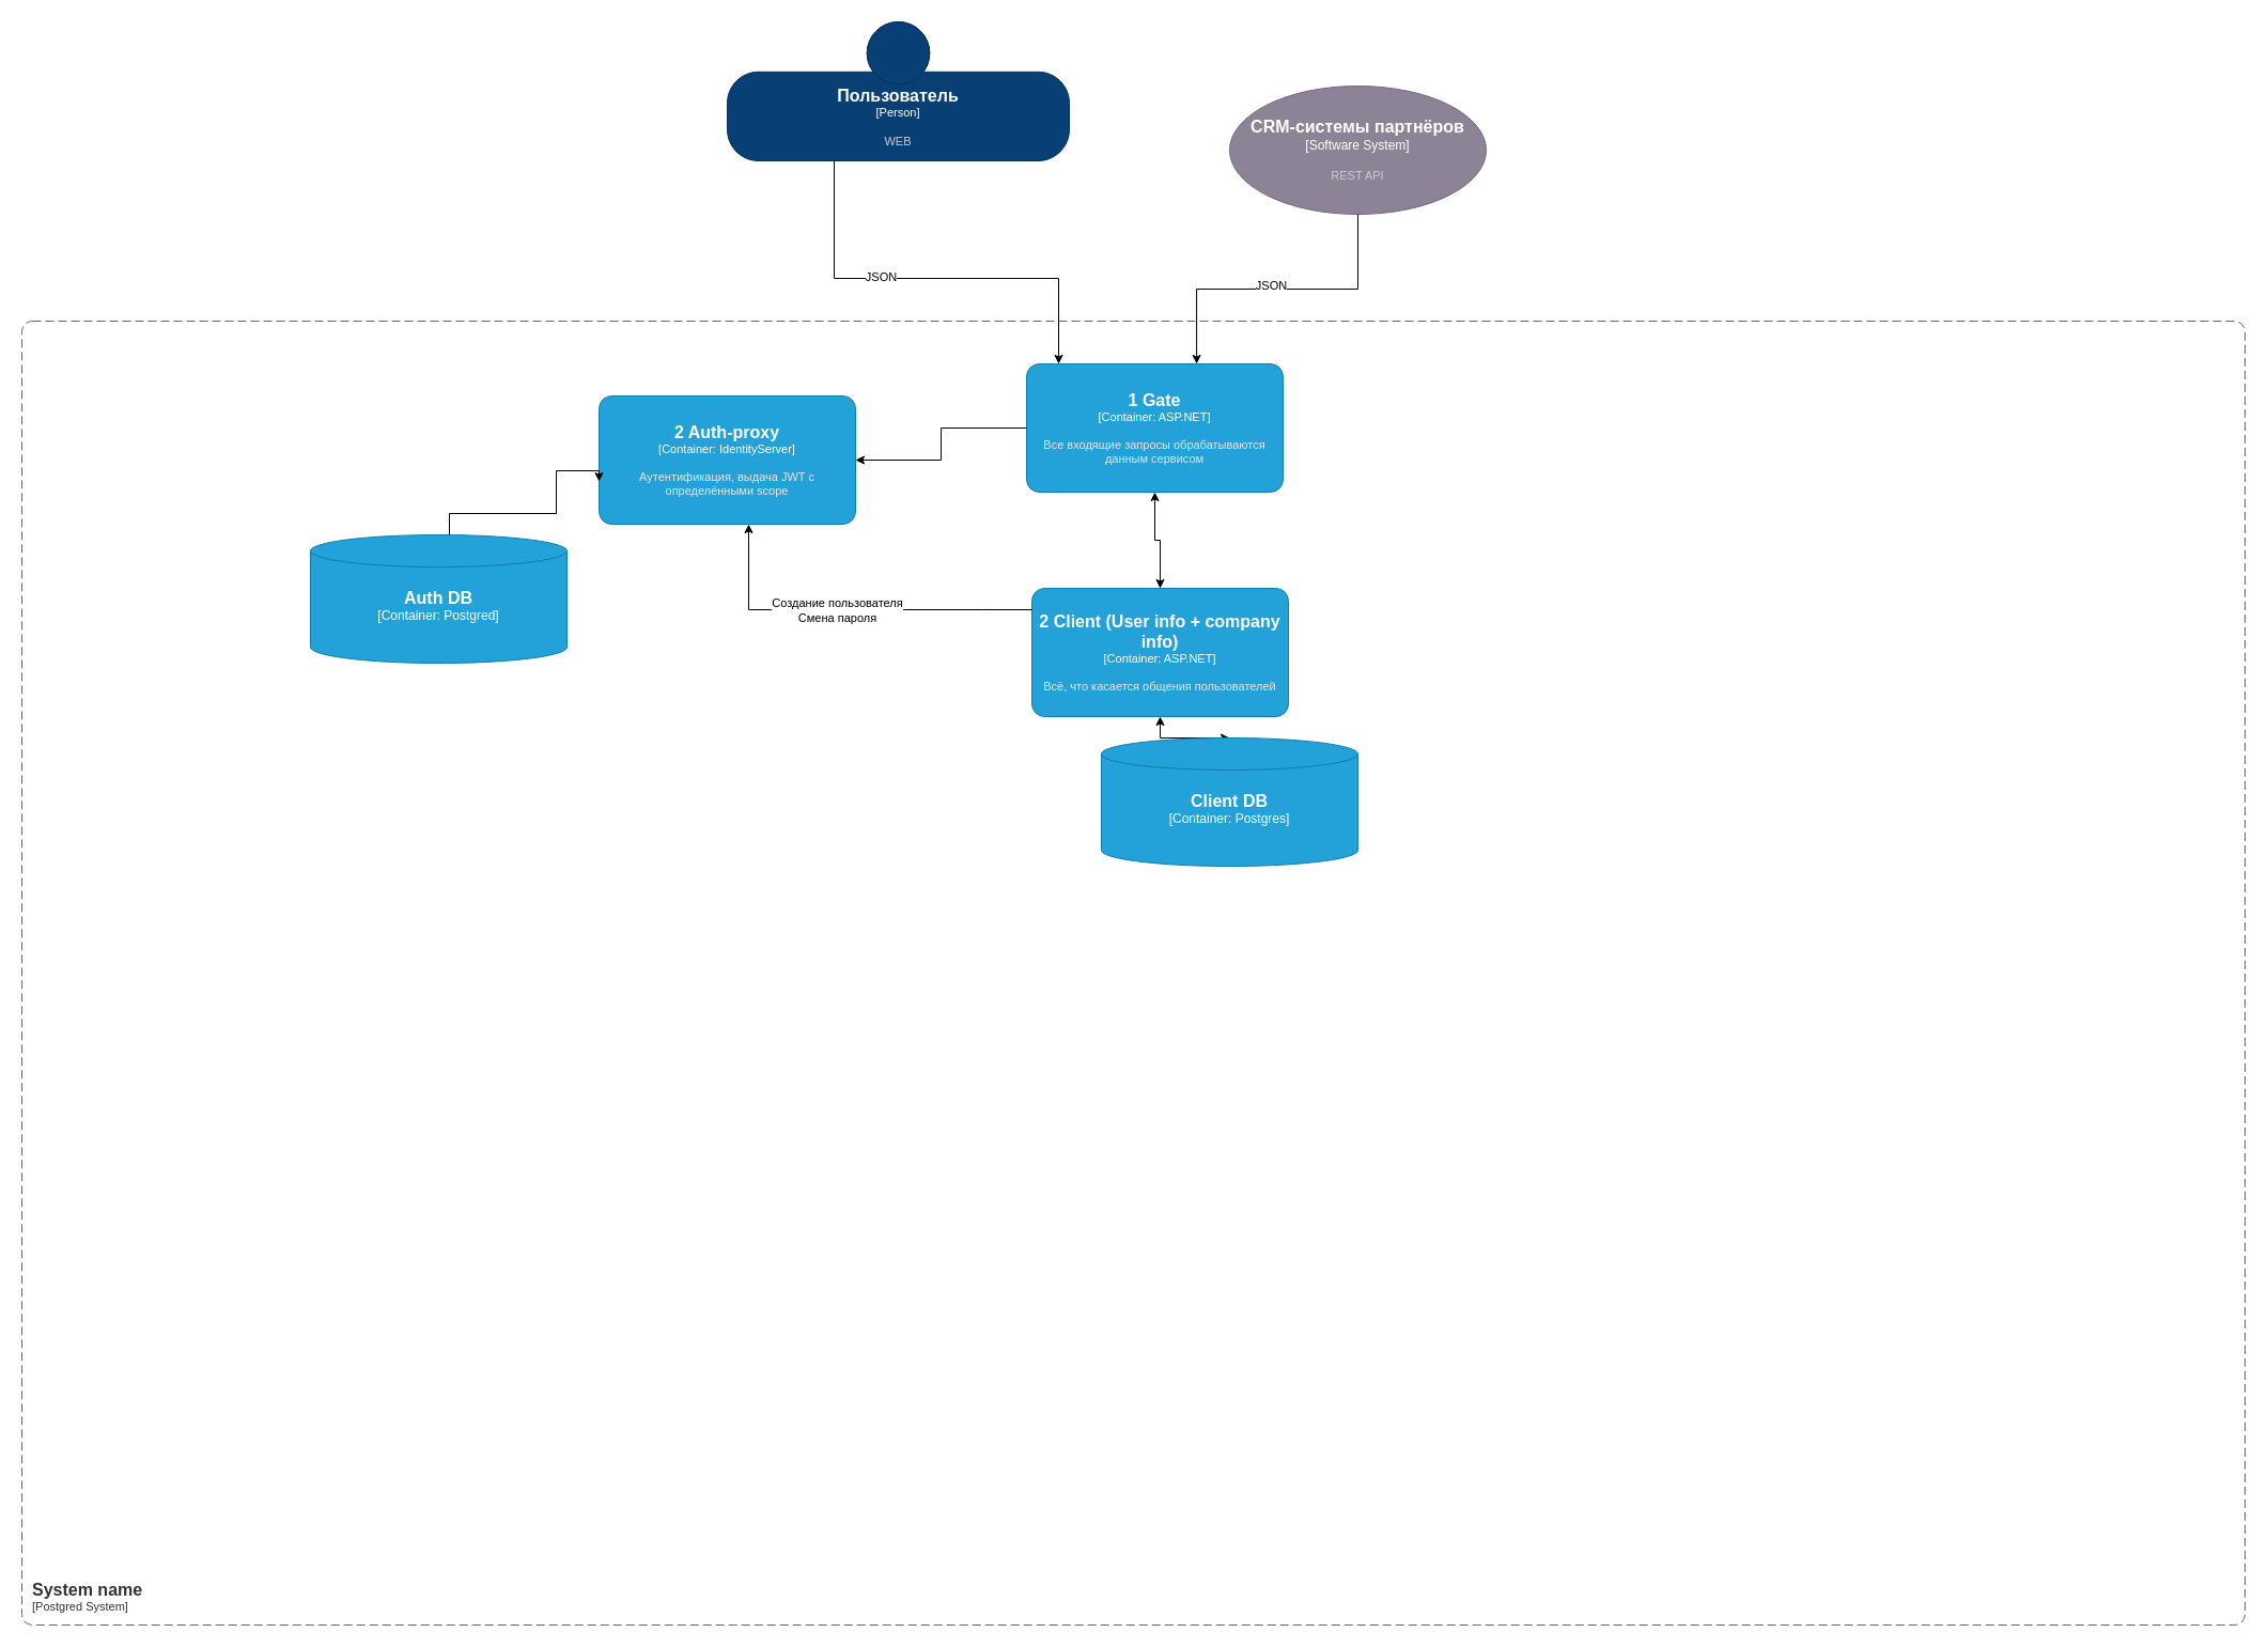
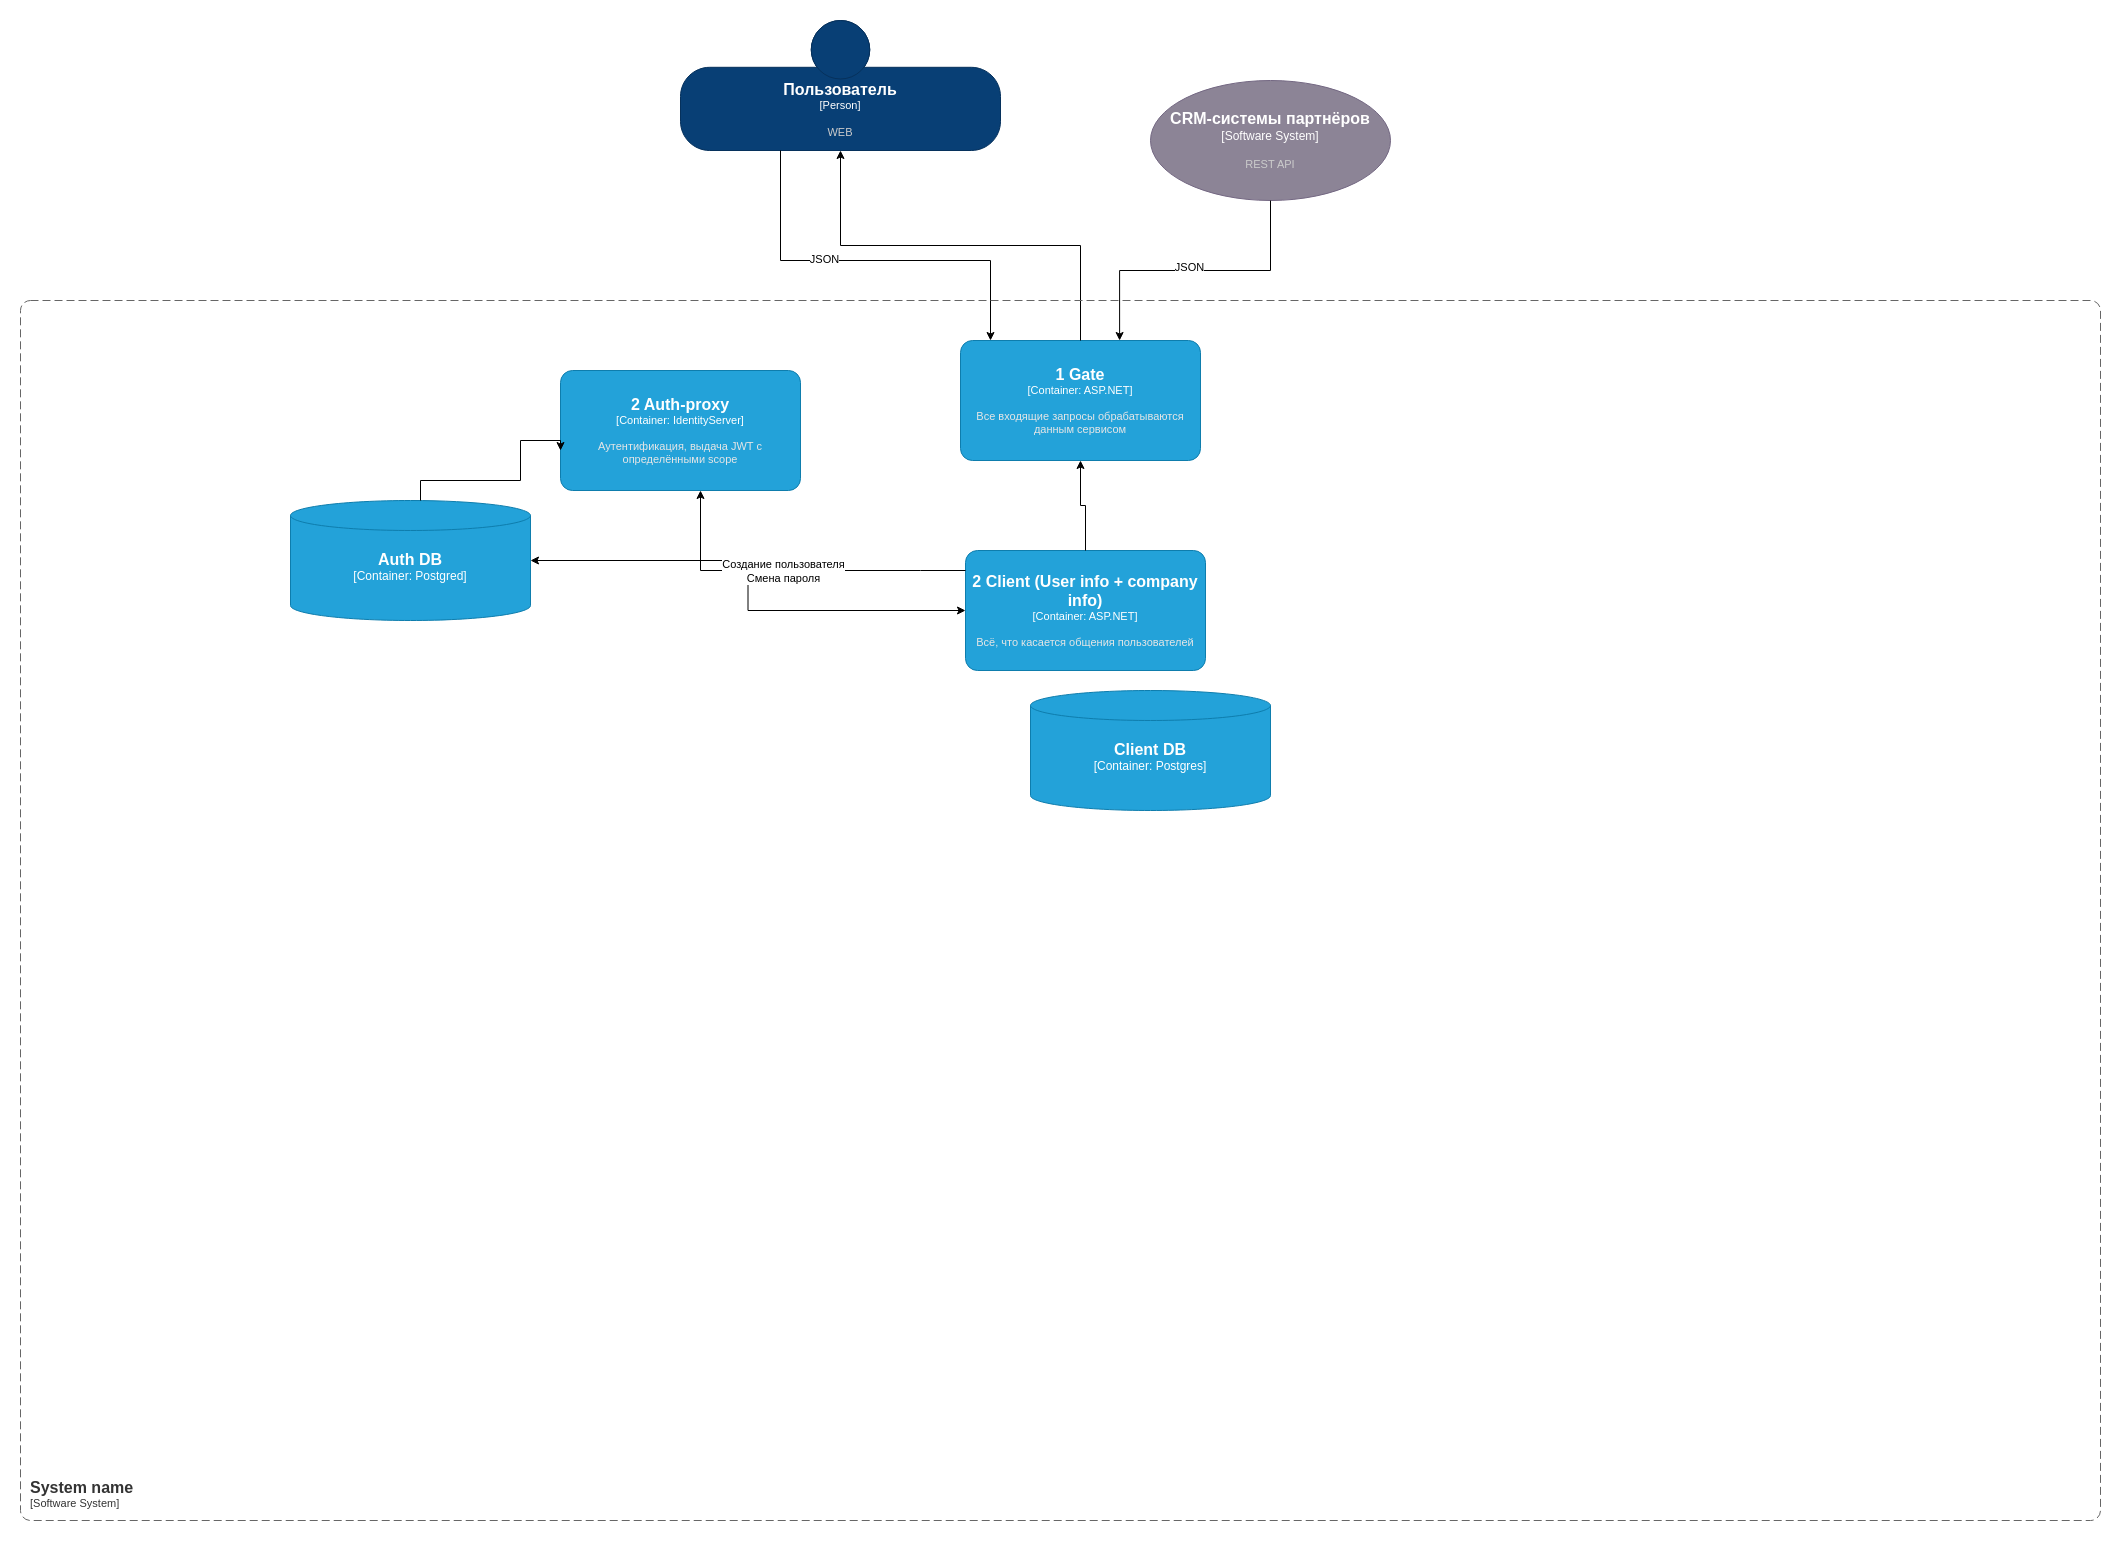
  <mxCell id="0" />
  <mxCell id="1" parent="0" />
  <mxCell id="2" value="&lt;font style=&quot;font-size: 16px&quot;&gt;&lt;b&gt;1 Gate&lt;/b&gt;&lt;/font&gt;&lt;div&gt;[Container: ASP.NET]&lt;/div&gt;&lt;br&gt;&lt;div&gt;&lt;font style=&quot;font-size: 11px&quot;&gt;&lt;font color=&quot;#E6E6E6&quot;&gt;Все входящие запросы обрабатываются данным сервисом&lt;/font&gt;&lt;/div&gt;" style="rounded=1;whiteSpace=wrap;html=1;fontSize=11;labelBackgroundColor=none;fillColor=#23A2D9;fontColor=#ffffff;align=center;arcSize=10;strokeColor=#0E7DAD;metaEdit=1;resizable=0;points=[[0.25,0,0],[0.5,0,0],[0.75,0,0],[1,0.25,0],[1,0.5,0],[1,0.75,0],[0.75,1,0],[0.5,1,0],[0.25,1,0],[0,0.75,0],[0,0.5,0],[0,0.25,0]];" parent="1" vertex="1"><mxGeometry x="960" y="340" width="240" height="120" as="geometry" /></mxCell>
  <mxCell id="3" value="&lt;font style=&quot;font-size: 16px&quot;&gt;&lt;b&gt;Пользователь&lt;/b&gt;&lt;/font&gt;&lt;div&gt;[Person]&lt;/div&gt;&lt;br&gt;&lt;div&gt;&lt;font style=&quot;font-size: 11px&quot;&gt;&lt;font color=&quot;#cccccc&quot;&gt;WEB&lt;/font&gt;&lt;/div&gt;" style="html=1;fontSize=11;dashed=0;whiteSpace=wrap;fillColor=#083F75;strokeColor=#06315C;fontColor=#ffffff;shape=mxgraph.c4.person2;align=center;metaEdit=1;points=[[0.5,0,0],[1,0.5,0],[1,0.75,0],[0.75,1,0],[0.5,1,0],[0.25,1,0],[0,0.75,0],[0,0.5,0]];resizable=0;" parent="1" vertex="1"><mxGeometry x="680" y="20" width="320" height="130" as="geometry" /></mxCell>
  <mxCell id="4" value="&lt;font style=&quot;font-size: 16px&quot;&gt;&lt;b&gt;CRM-системы партнёров&lt;/b&gt;&lt;/font&gt;&lt;div&gt;[Software System]&lt;/div&gt;&lt;br&gt;&lt;div&gt;&lt;font style=&quot;font-size: 11px&quot;&gt;&lt;font color=&quot;#cccccc&quot;&gt;REST API&lt;/font&gt;&lt;/div&gt;" style="ellipse;whiteSpace=wrap;html=1;labelBackgroundColor=none;fillColor=#8C8496;fontColor=#ffffff;align=center;arcSize=10;strokeColor=#736782;metaEdit=1;resizable=0;points=[[0.25,0,0],[0.5,0,0],[0.75,0,0],[1,0.25,0],[1,0.5,0],[1,0.75,0],[0.75,1,0],[0.5,1,0],[0.25,1,0],[0,0.75,0],[0,0.5,0],[0,0.25,0]];" parent="1" vertex="1"><mxGeometry x="1150" y="80" width="240" height="120" as="geometry" /></mxCell>
  <mxCell id="5" style="edgeStyle=orthogonalEdgeStyle;rounded=0;orthogonalLoop=1;jettySize=auto;html=1;" parent="1" source="3" edge="1"><mxGeometry relative="1" as="geometry"><mxPoint x="990" y="340" as="targetPoint" /><Array as="points"><mxPoint x="780" y="260" /><mxPoint x="990" y="260" /><mxPoint x="990" y="340" /></Array></mxGeometry></mxCell>
  <mxCell id="6" value="JSON" style="edgeLabel;html=1;align=center;verticalAlign=middle;resizable=0;points=[];" parent="5" vertex="1" connectable="0"><mxGeometry x="-0.234" y="2" relative="1" as="geometry"><mxPoint as="offset" /></mxGeometry></mxCell>
  <mxCell id="7" style="edgeStyle=orthogonalEdgeStyle;rounded=0;orthogonalLoop=1;jettySize=auto;html=1;entryX=0.663;entryY=0;entryDx=0;entryDy=0;entryPerimeter=0;" parent="1" source="4" target="2" edge="1"><mxGeometry relative="1" as="geometry" /></mxCell>
  <mxCell id="8" value="JSON" style="edgeLabel;html=1;align=center;verticalAlign=middle;resizable=0;points=[];" parent="7" vertex="1" connectable="0"><mxGeometry x="0.045" y="-4" relative="1" as="geometry"><mxPoint as="offset" /></mxGeometry></mxCell>
  <mxCell id="9" value="&lt;font style=&quot;font-size: 16px&quot;&gt;&lt;b&gt;2 Auth-proxy&lt;/b&gt;&lt;/font&gt;&lt;div&gt;[Container: IdentityServer]&lt;/div&gt;&lt;br&gt;&lt;div&gt;&lt;font style=&quot;font-size: 11px&quot;&gt;&lt;font color=&quot;#E6E6E6&quot;&gt;Аутентификация, выдача JWT с определёнными scope&lt;/font&gt;&lt;/div&gt;" style="rounded=1;whiteSpace=wrap;html=1;fontSize=11;labelBackgroundColor=none;fillColor=#23A2D9;fontColor=#ffffff;align=center;arcSize=10;strokeColor=#0E7DAD;metaEdit=1;resizable=0;points=[[0.25,0,0],[0.5,0,0],[0.75,0,0],[1,0.25,0],[1,0.5,0],[1,0.75,0],[0.75,1,0],[0.5,1,0],[0.25,1,0],[0,0.75,0],[0,0.5,0],[0,0.25,0]];" parent="1" vertex="1"><mxGeometry x="560" y="370" width="240" height="120" as="geometry" /></mxCell>
- <mxCell id="10" style="edgeStyle=orthogonalEdgeStyle;rounded=0;orthogonalLoop=1;jettySize=auto;html=1;entryX=1;entryY=0.5;entryDx=0;entryDy=0;entryPerimeter=0;" parent="1" source="2" target="9" edge="1"><mxGeometry relative="1" as="geometry" /></mxCell>
- <mxCell id="11" style="edgeStyle=orthogonalEdgeStyle;rounded=0;orthogonalLoop=1;jettySize=auto;html=1;startArrow=classic;startFill=1;" parent="1" source="12" target="13" edge="1"><mxGeometry relative="1" as="geometry" /></mxCell>
+ <mxCell id="10" style="edgeStyle=orthogonalEdgeStyle;rounded=0;orthogonalLoop=1;jettySize=auto;html=1;" parent="1" source="2" target="3" edge="1"><mxGeometry relative="1" as="geometry" /></mxCell>
+ <mxCell id="11" style="edgeStyle=orthogonalEdgeStyle;rounded=0;orthogonalLoop=1;jettySize=auto;html=1;startArrow=classic;startFill=1;" parent="1" source="12" target="18" edge="1"><mxGeometry relative="1" as="geometry" /></mxCell>
  <mxCell id="12" value="&lt;font style=&quot;font-size: 16px&quot;&gt;&lt;b&gt;2 Client (User info + company info)&lt;/b&gt;&lt;/font&gt;&lt;div&gt;[Container: ASP.NET]&lt;/div&gt;&lt;br&gt;&lt;div&gt;&lt;font style=&quot;font-size: 11px&quot;&gt;&lt;font color=&quot;#E6E6E6&quot;&gt;Всё, что касается общения пользователей&lt;/font&gt;&lt;/div&gt;" style="rounded=1;whiteSpace=wrap;html=1;fontSize=11;labelBackgroundColor=none;fillColor=#23A2D9;fontColor=#ffffff;align=center;arcSize=10;strokeColor=#0E7DAD;metaEdit=1;resizable=0;points=[[0.25,0,0],[0.5,0,0],[0.75,0,0],[1,0.25,0],[1,0.5,0],[1,0.75,0],[0.75,1,0],[0.5,1,0],[0.25,1,0],[0,0.75,0],[0,0.5,0],[0,0.25,0]];" parent="1" vertex="1"><mxGeometry x="965" y="550" width="240" height="120" as="geometry" /></mxCell>
  <mxCell id="13" value="&lt;font style=&quot;font-size: 16px&quot;&gt;&lt;b&gt;Client DB&lt;/b&gt;&lt;/font&gt;&lt;div&gt;[Container:&amp;nbsp;Postgres]&lt;/div&gt;&lt;br&gt;&lt;div&gt;&lt;font style=&quot;font-size: 11px&quot;&gt;&lt;font color=&quot;#E6E6E6&quot;&gt;&lt;/font&gt;&lt;/div&gt;" style="shape=cylinder3;size=15;whiteSpace=wrap;html=1;boundedLbl=1;rounded=0;labelBackgroundColor=none;fillColor=#23A2D9;fontSize=12;fontColor=#ffffff;align=center;strokeColor=#0E7DAD;metaEdit=1;points=[[0.5,0,0],[1,0.25,0],[1,0.5,0],[1,0.75,0],[0.5,1,0],[0,0.75,0],[0,0.5,0],[0,0.25,0]];resizable=0;" parent="1" vertex="1"><mxGeometry x="1030" y="690" width="240" height="120" as="geometry" /></mxCell>
- <mxCell id="14" value="&lt;font style=&quot;font-size: 16px&quot;&gt;&lt;b&gt;&lt;div style=&quot;text-align: left&quot;&gt;System name&lt;/div&gt;&lt;/b&gt;&lt;/font&gt;&lt;div style=&quot;text-align: left&quot;&gt;[Postgred System]&lt;/div&gt;" style="rounded=1;fontSize=11;whiteSpace=wrap;html=1;dashed=1;arcSize=20;fillColor=none;strokeColor=#666666;fontColor=#333333;labelBackgroundColor=none;align=left;verticalAlign=bottom;labelBorderColor=none;spacingTop=0;spacing=10;dashPattern=8 4;metaEdit=1;rotatable=0;perimeter=rectanglePerimeter;noLabel=0;labelPadding=0;allowArrows=0;connectable=0;expand=0;recursiveResize=0;editable=1;pointerEvents=0;absoluteArcSize=1;points=[[0.25,0,0],[0.5,0,0],[0.75,0,0],[1,0.25,0],[1,0.5,0],[1,0.75,0],[0.75,1,0],[0.5,1,0],[0.25,1,0],[0,0.75,0],[0,0.5,0],[0,0.25,0]];" parent="1" vertex="1"><mxGeometry x="20" y="300" width="2080" height="1220" as="geometry" /></mxCell>
- <mxCell id="15" style="edgeStyle=orthogonalEdgeStyle;rounded=0;orthogonalLoop=1;jettySize=auto;html=1;entryX=0.5;entryY=0;entryDx=0;entryDy=0;entryPerimeter=0;startArrow=classic;startFill=1;" parent="1" source="2" target="12" edge="1"><mxGeometry relative="1" as="geometry" /></mxCell>
+ <mxCell id="14" value="&lt;font style=&quot;font-size: 16px&quot;&gt;&lt;b&gt;&lt;div style=&quot;text-align: left&quot;&gt;System name&lt;/div&gt;&lt;/b&gt;&lt;/font&gt;&lt;div style=&quot;text-align: left&quot;&gt;[Software System]&lt;/div&gt;" style="rounded=1;fontSize=11;whiteSpace=wrap;html=1;dashed=1;arcSize=20;fillColor=none;strokeColor=#666666;fontColor=#333333;labelBackgroundColor=none;align=left;verticalAlign=bottom;labelBorderColor=none;spacingTop=0;spacing=10;dashPattern=8 4;metaEdit=1;rotatable=0;perimeter=rectanglePerimeter;noLabel=0;labelPadding=0;allowArrows=0;connectable=0;expand=0;recursiveResize=0;editable=1;pointerEvents=0;absoluteArcSize=1;points=[[0.25,0,0],[0.5,0,0],[0.75,0,0],[1,0.25,0],[1,0.5,0],[1,0.75,0],[0.75,1,0],[0.5,1,0],[0.25,1,0],[0,0.75,0],[0,0.5,0],[0,0.25,0]];" parent="1" vertex="1"><mxGeometry x="20" y="300" width="2080" height="1220" as="geometry" /></mxCell>
+ <mxCell id="15" style="edgeStyle=orthogonalEdgeStyle;rounded=0;orthogonalLoop=1;jettySize=auto;html=1;entryX=0.5;entryY=0;entryDx=0;entryDy=0;entryPerimeter=0;startArrow=classic;startFill=1;endArrow=none;" parent="1" source="2" target="12" edge="1"><mxGeometry relative="1" as="geometry" /></mxCell>
  <mxCell id="16" style="edgeStyle=orthogonalEdgeStyle;rounded=0;orthogonalLoop=1;jettySize=auto;html=1;" parent="1" source="12" edge="1"><mxGeometry relative="1" as="geometry"><Array as="points"><mxPoint x="920" y="570" /><mxPoint x="920" y="570" /></Array><mxPoint x="700" y="490" as="targetPoint" /></mxGeometry></mxCell>
  <mxCell id="17" value="Создание пользователя&lt;div&gt;Смена пароля&lt;/div&gt;" style="edgeLabel;html=1;align=center;verticalAlign=middle;resizable=0;points=[];" vertex="1" connectable="0" parent="16"><mxGeometry x="0.059" relative="1" as="geometry"><mxPoint as="offset" /></mxGeometry></mxCell>
  <mxCell id="18" value="&lt;font style=&quot;font-size: 16px&quot;&gt;&lt;b&gt;Auth DB&lt;/b&gt;&lt;/font&gt;&lt;div&gt;[Container:&amp;nbsp;Postgred]&lt;/div&gt;&lt;br&gt;&lt;div&gt;&lt;font style=&quot;font-size: 11px&quot;&gt;&lt;font color=&quot;#E6E6E6&quot;&gt;&lt;/font&gt;&lt;/div&gt;" style="shape=cylinder3;size=15;whiteSpace=wrap;html=1;boundedLbl=1;rounded=0;labelBackgroundColor=none;fillColor=#23A2D9;fontSize=12;fontColor=#ffffff;align=center;strokeColor=#0E7DAD;metaEdit=1;points=[[0.5,0,0],[1,0.25,0],[1,0.5,0],[1,0.75,0],[0.5,1,0],[0,0.75,0],[0,0.5,0],[0,0.25,0]];resizable=0;" parent="1" vertex="1"><mxGeometry x="290" y="500" width="240" height="120" as="geometry" /></mxCell>
  <mxCell id="19" style="edgeStyle=orthogonalEdgeStyle;rounded=0;orthogonalLoop=1;jettySize=auto;html=1;entryX=0;entryY=0.667;entryDx=0;entryDy=0;entryPerimeter=0;" parent="1" source="18" target="9" edge="1"><mxGeometry relative="1" as="geometry"><Array as="points"><mxPoint x="420" y="480" /><mxPoint x="520" y="480" /><mxPoint x="520" y="440" /></Array></mxGeometry></mxCell>
